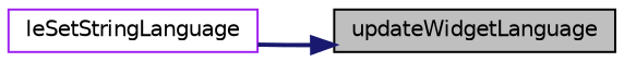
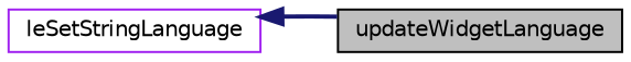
  digraph {
    rankdir=RL
    node [fontname=Helvetica fontsize=10 shape=record style=filled]
    n1 [color=black fillcolor=grey75 fontcolor=black height=0.2 label=updateWidgetLanguage width=0.4]
    n2 [color=purple fillcolor=white height=0.2 label=leSetStringLanguage width=0.4]
-   n1 -> n2 [color=midnightblue dir=back fontname=Helvetica fontsize=10 labelfontname=Helvetica labelfontsize=10 style=bold]
+   n2 -> n1 [color=midnightblue dir=back fontname=Helvetica fontsize=10 labelfontname=Helvetica labelfontsize=10 style=bold]
  }
